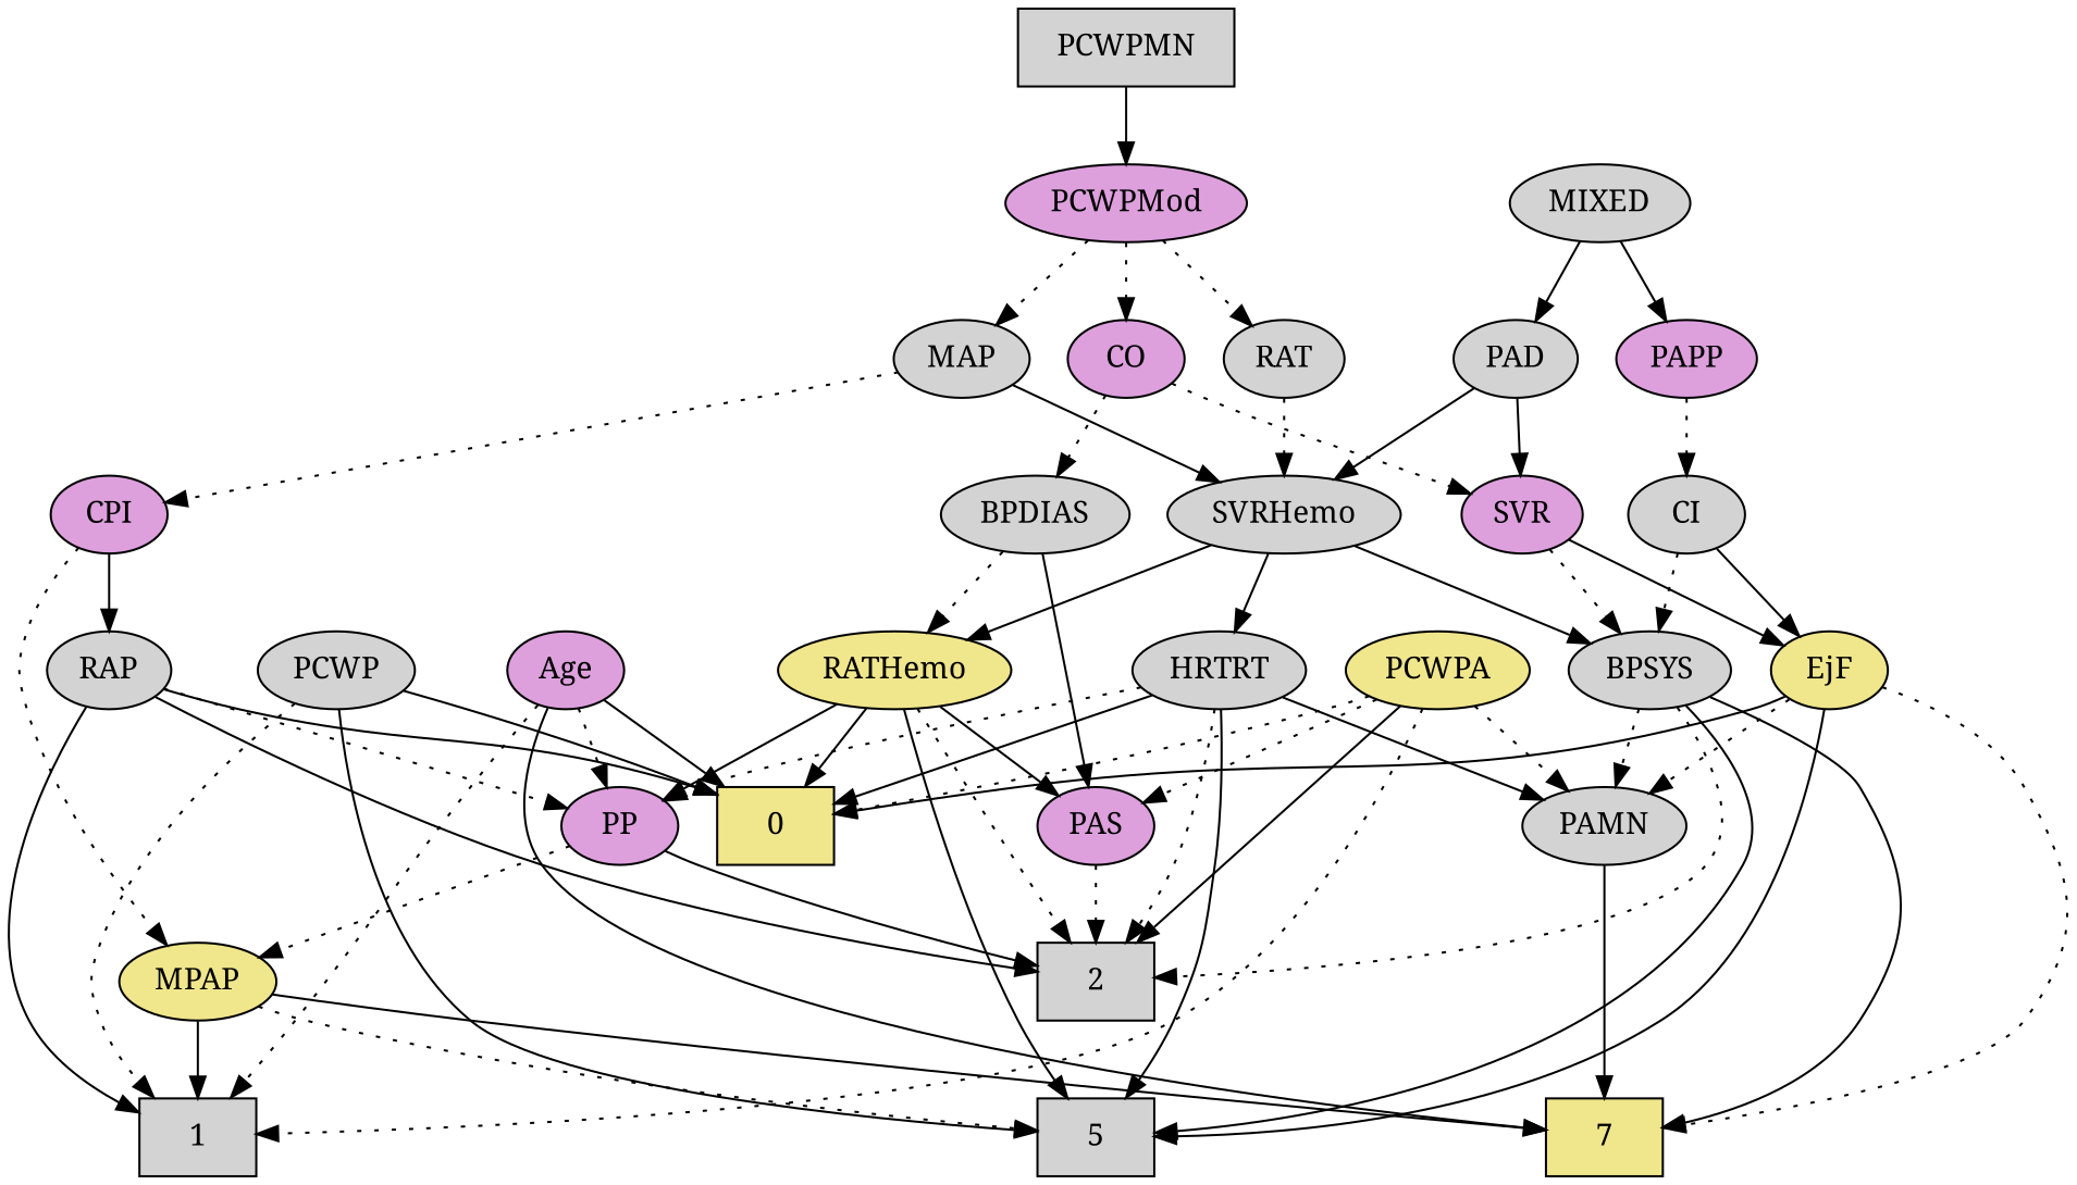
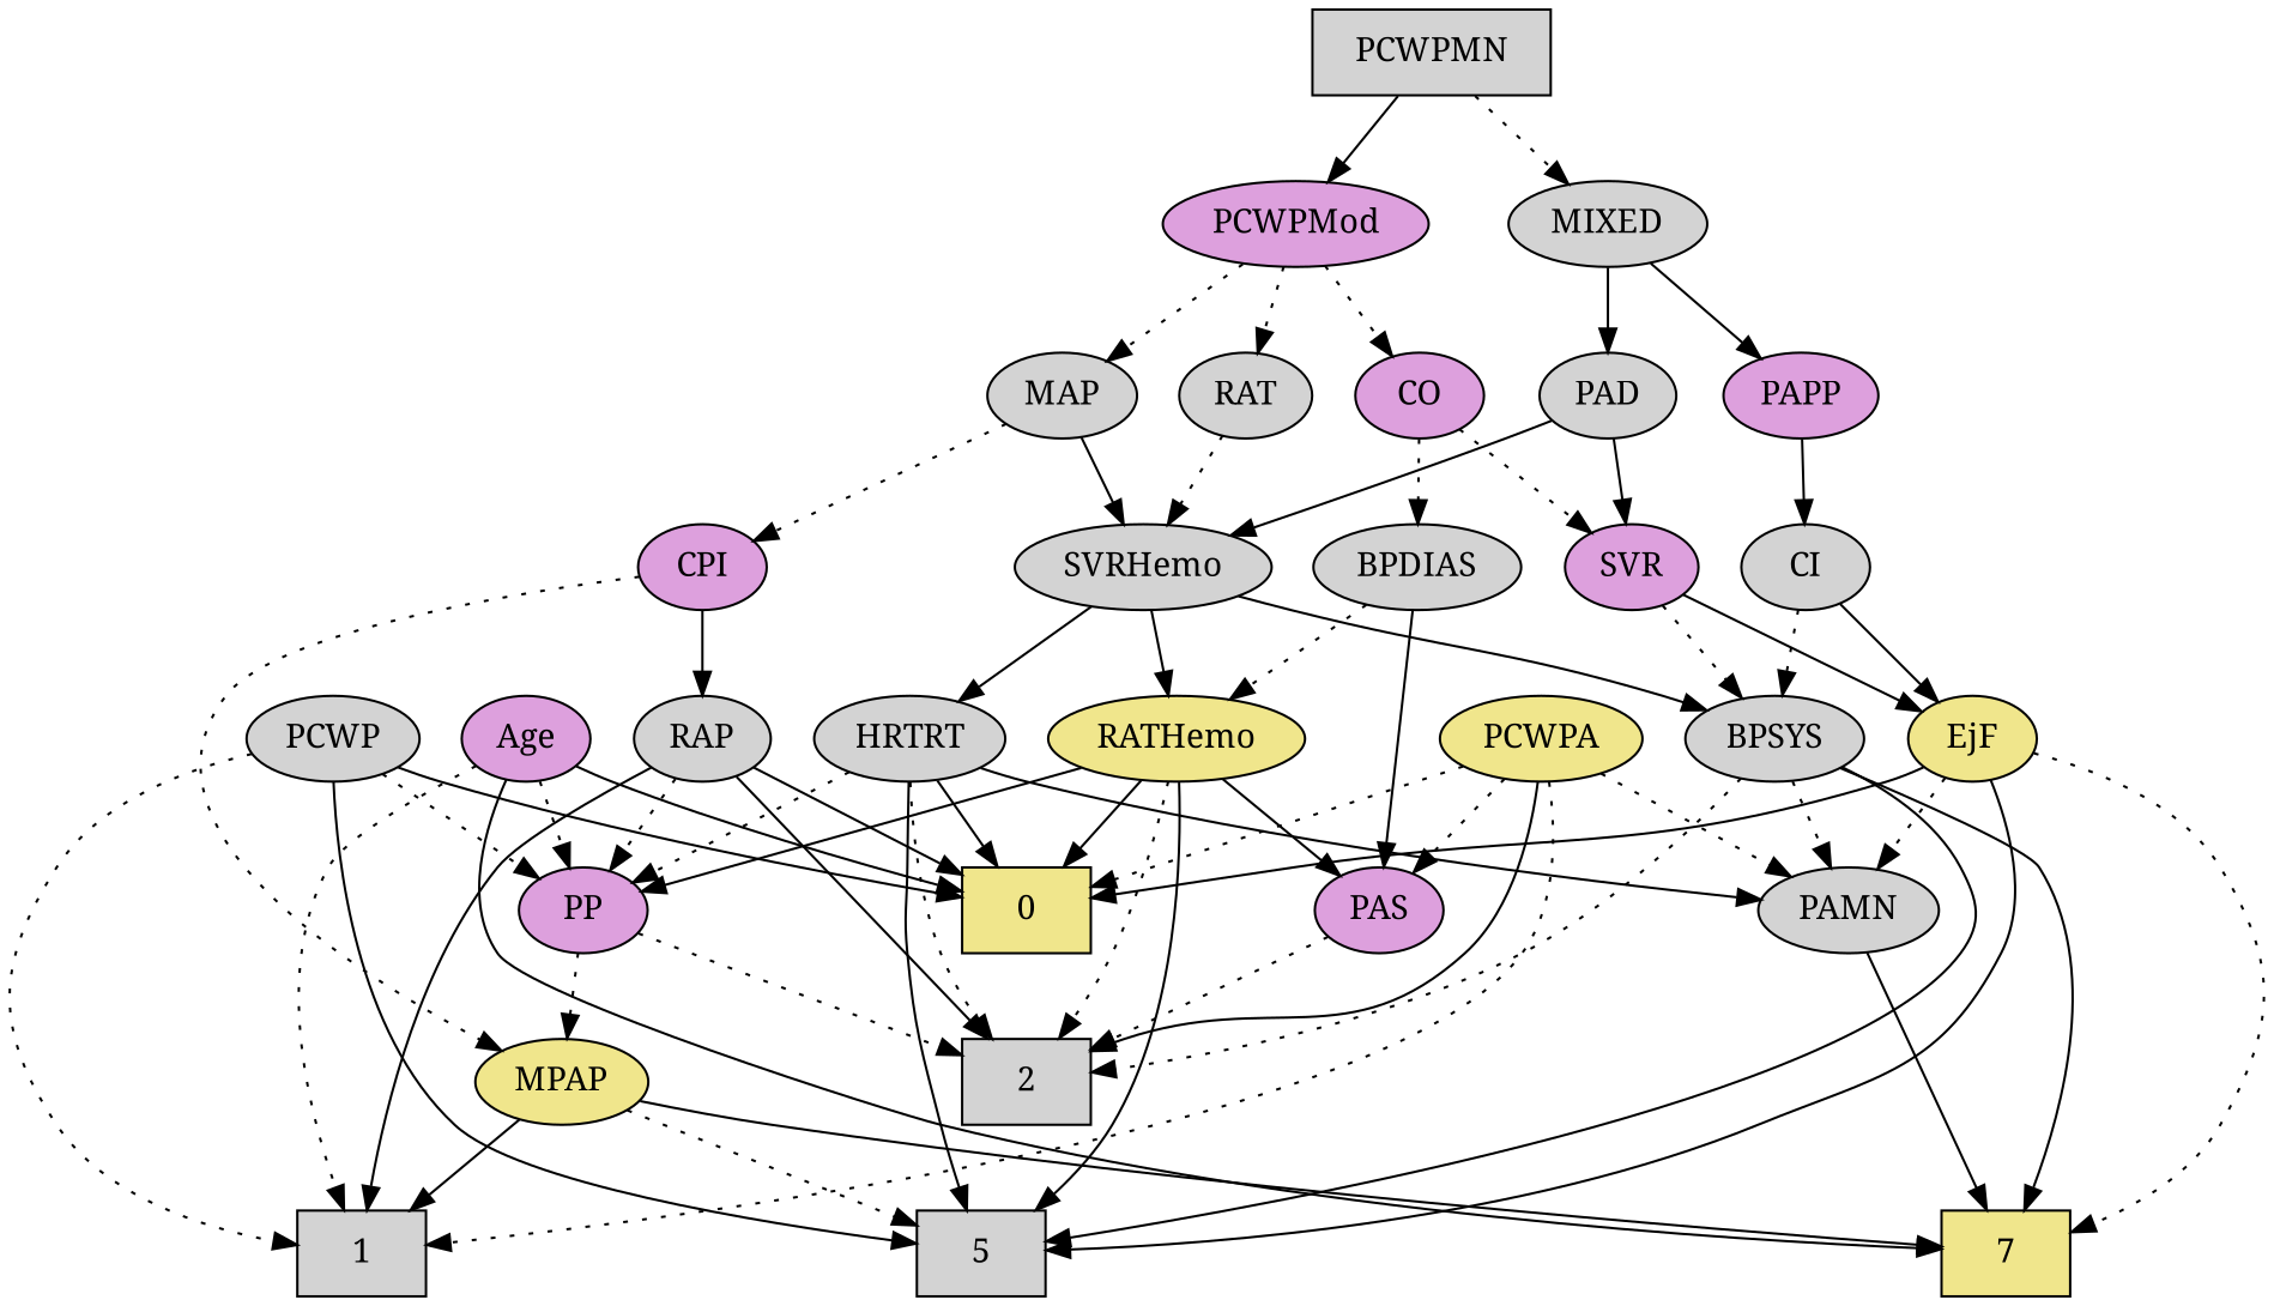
  strict digraph {
    fontname="Noto Serif"
    node [fillcolor=lightgrey fontname="Noto Serif" style=filled]
    edge [fontname="Noto Serif" style=solid]
    1 [height=0.5 shape=box width=0.75]
    2 [height=0.5 shape=box width=0.75]
    n3 [fillcolor=khaki height=0.5 label=7 shape=box width=0.75]
    n4 [fillcolor=khaki height=0.5 label=0 shape=box width=0.75]
    5 [height=0.5 shape=box width=0.75]
    Age [fillcolor=plum height=0.5 width=0.75]
    PP [fillcolor=plum height=0.5 width=0.75]
    MPAP [fillcolor=khaki height=0.5 width=0.97491]
    EjF [fillcolor=khaki height=0.5 width=0.75]
    PAMN [height=0.5 width=1.011]
    RAP [height=0.5 width=0.77632]
    MIXED [height=0.5 width=1.1193]
    PAD [height=0.5 width=0.79437]
    PAPP [fillcolor=plum height=0.5 width=0.88464]
    SVR [fillcolor=plum height=0.5 width=0.77632]
    SVRHemo [height=0.5 width=1.3902]
    CI [height=0.5 width=0.75]
    BPSYS [height=0.5 width=1.0471]
    RATHemo [fillcolor=khaki height=0.5 width=1.3721]
    HRTRT [height=0.5 width=1.1013]
    PAS [fillcolor=plum height=0.5 width=0.75]
    CO [fillcolor=plum height=0.5 width=0.75]
    BPDIAS [height=0.5 width=1.1735]
    PCWPA [fillcolor=khaki height=0.5 width=1.1555]
    CPI [fillcolor=plum height=0.5 width=0.75]
    RAT [height=0.5 width=0.75827]
    PCWPMod [fillcolor=plum height=0.5 width=1.4443]
    MAP [height=0.5 width=0.84854]
    PCWPMN [height=0.5 shape=box width=1.3902]
    PCWP [height=0.5 width=0.97491]
    Age -> 1 [style=dotted]
    Age -> n3
    Age -> n4
    Age -> PP [style=dotted]
-   PP -> 2
+   PP -> 2 [style=dotted]
    PP -> MPAP [style=dotted]
    MPAP -> 1
    MPAP -> n3
    MPAP -> 5 [style=dotted]
    EjF -> n3 [style=dotted]
    EjF -> n4
    EjF -> 5
    EjF -> PAMN [style=dotted]
    PAMN -> n3
    RAP -> 1
    RAP -> 2
    RAP -> n4
    RAP -> PP [style=dotted]
    MIXED -> PAD
    MIXED -> PAPP
    PAD -> SVR
    PAD -> SVRHemo
-   PAPP -> CI [style=dotted]
+   PAPP -> CI
    SVR -> EjF
    SVR -> BPSYS [style=dotted]
    SVRHemo -> BPSYS
    SVRHemo -> RATHemo
    SVRHemo -> HRTRT
    CI -> EjF
    CI -> BPSYS [style=dotted]
    BPSYS -> 2 [style=dotted]
    BPSYS -> n3
    BPSYS -> 5
    BPSYS -> PAMN [style=dotted]
    RATHemo -> 2 [style=dotted]
    RATHemo -> n4
    RATHemo -> 5
    RATHemo -> PP
    RATHemo -> PAS
    HRTRT -> 2 [style=dotted]
    HRTRT -> n4
    HRTRT -> 5
    HRTRT -> PP [style=dotted]
    HRTRT -> PAMN
    PAS -> 2 [style=dotted]
    CO -> SVR [style=dotted]
    CO -> BPDIAS [style=dotted]
    BPDIAS -> RATHemo [style=dotted]
    BPDIAS -> PAS
    PCWPA -> 1 [style=dotted]
    PCWPA -> 2
    PCWPA -> n4 [style=dotted]
    PCWPA -> PAMN [style=dotted]
    PCWPA -> PAS [style=dotted]
    CPI -> MPAP [style=dotted]
    CPI -> RAP
    RAT -> SVRHemo [style=dotted]
    PCWPMod -> CO [style=dotted]
    PCWPMod -> RAT [style=dotted]
    PCWPMod -> MAP [style=dotted]
    MAP -> SVRHemo
    MAP -> CPI [style=dotted]
+   PCWPMN -> MIXED [style=dotted]
    PCWPMN -> PCWPMod
    PCWP -> 1 [style=dotted]
    PCWP -> n4
    PCWP -> 5
+   PCWP -> PP [style=dotted]
  }
